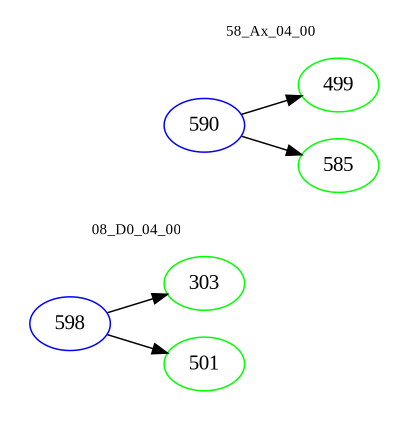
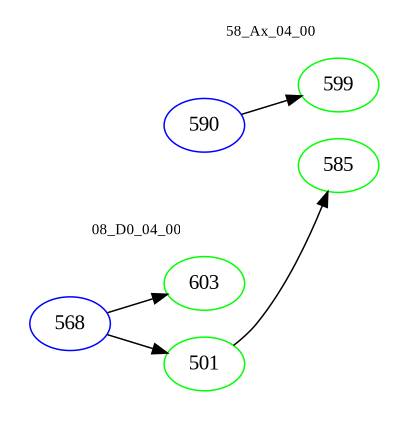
  digraph {
    fontname="Liberation Serif"
    rankdir=LR
    node [color=green fontname="Liberation Serif"]
    edge [color=black fontname="Liberation Serif"]
    n1 [color=blue label=590]
    n2 [label=585]
-   n3 [label=499]
-   n4 [color=blue label=598]
+   n3 [label=599]
+   n4 [color=blue label=568]
    n5 [label=501]
-   n6 [label=303]
+   n6 [label=603]
    subgraph cluster_1 {
      color=white
      fontsize=10
      label="58_Ax_04_00"
      n1
      n2
      n3
    }
    subgraph cluster_2 {
      color=white
      fontsize=10
      label="08_D0_04_00"
      n4
      n5
      n6
    }
-   n1 -> n2
+   n5 -> n2
    n1 -> n3
    n4 -> n5
    n4 -> n6
  }
